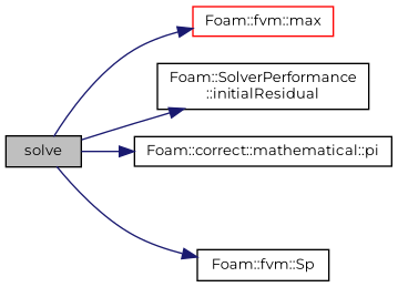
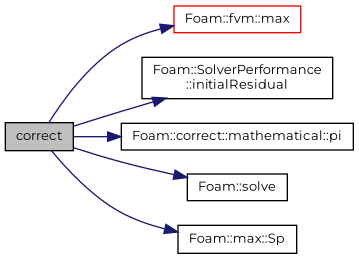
  digraph {
    fontname=Montserrat
    rankdir=LR
    node [color=black fontname=Montserrat fontsize=10 shape=record]
    edge [color=midnightblue fontname=Montserrat fontsize=10 labelfontname=Helvetica labelfontsize=10 style=solid]
-   n1 [fillcolor=grey75 fontcolor=black height=0.2 label=solve style=filled width=0.4]
+   n1 [fillcolor=grey75 fontcolor=black height=0.2 label=correct style=filled width=0.4]
    n2 [color=red height=0.2 label="Foam::fvm::max" width=0.4]
    n3 [height=0.2 label="Foam::SolverPerformance\l::initialResidual" width=0.4]
    n4 [height=0.2 label="Foam::correct::mathematical::pi" width=0.4]
-   n6 [height=0.2 label="Foam::fvm::Sp" width=0.4]
+   n5 [height=0.2 label="Foam::solve" width=0.4]
+   n6 [height=0.2 label="Foam::max::Sp" width=0.4]
    n1 -> n2
    n1 -> n3
    n1 -> n4
+   n1 -> n5
    n1 -> n6
  }
